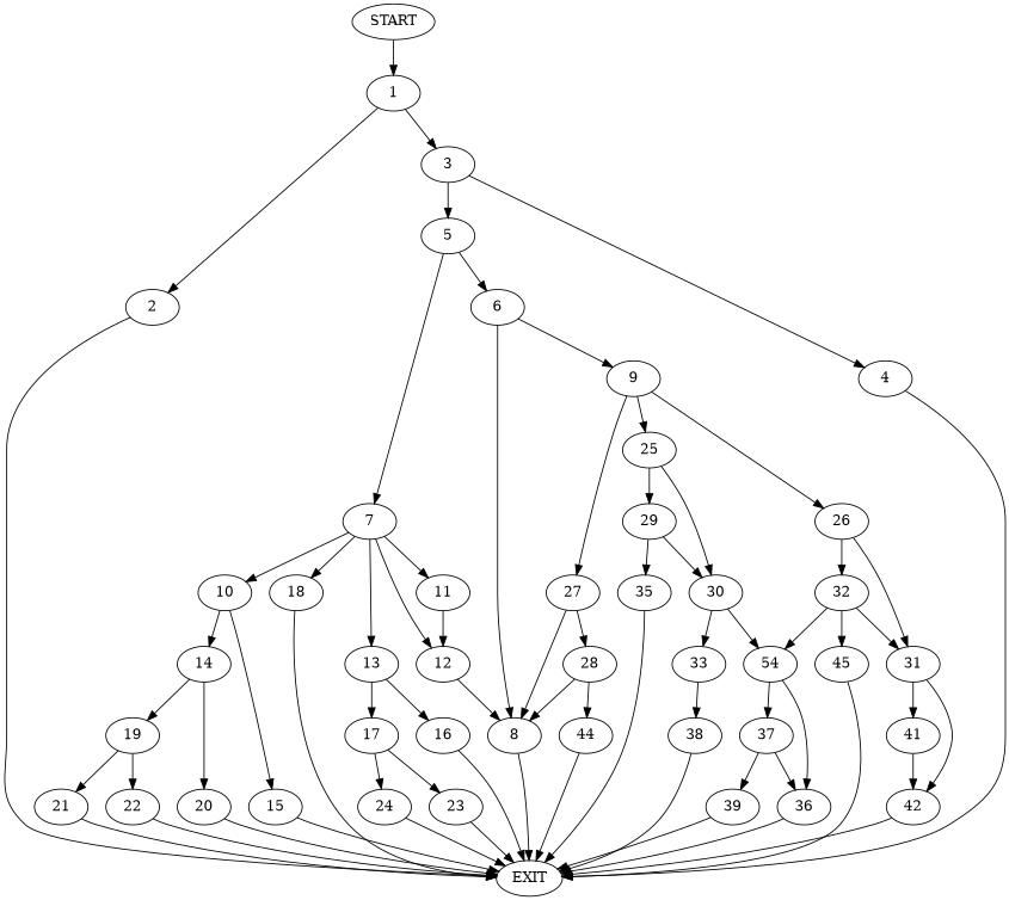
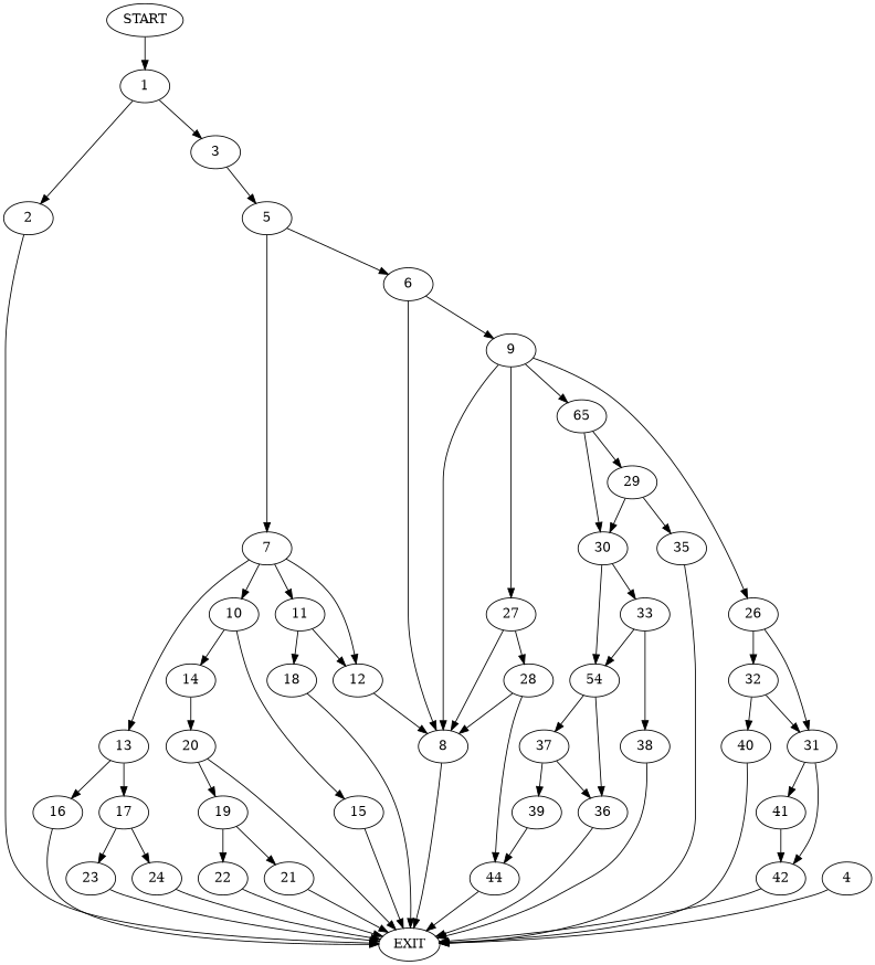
  digraph {
    n1 [label=START]
    1
    2
    3
    n5 [label=EXIT]
    4
    5
    6
    7
    8
    9
    10
    11
    12
    13
-   25
+   25 [label=65]
    26
    27
    14
    15
    18
    16
    17
    29
    30
    31
    32
    28
    19
    20
    23
    24
    21
    22
    35
    33
    n37 [label=54]
    41
    42
-   40 [label=45]
+   40
    44
    38
    36
    37
    39
    n1 -> 1
    1 -> 2
    1 -> 3
    2 -> n5
-   3 -> 4
    3 -> 5
    4 -> n5
    5 -> 6
    5 -> 7
    6 -> 8
    6 -> 9
    7 -> 10
    7 -> 11
    7 -> 12
    7 -> 13
    8 -> n5
+   9 -> 8
    9 -> 25
    9 -> 26
    9 -> 27
    10 -> 14
    10 -> 15
    11 -> 12
-   7 -> 18
+   11 -> 18
    12 -> 8
    13 -> 16
    13 -> 17
    25 -> 29
    25 -> 30
    26 -> 31
    26 -> 32
    27 -> 8
    27 -> 28
-   14 -> 19
+   20 -> 19
    14 -> 20
    15 -> n5
    18 -> n5
    16 -> n5
    17 -> 23
    17 -> 24
    29 -> 30
    29 -> 35
    30 -> 33
    30 -> n37
    31 -> 41
    31 -> 42
    32 -> 31
    32 -> 40
    28 -> 8
    28 -> 44
    19 -> 21
    19 -> 22
    20 -> n5
    23 -> n5
    24 -> n5
    21 -> n5
    22 -> n5
    35 -> n5
-   32 -> n37
+   33 -> n37
    33 -> 38
    n37 -> 36
    n37 -> 37
    41 -> 42
    42 -> n5
    40 -> n5
    44 -> n5
    38 -> n5
    36 -> n5
    37 -> 36
    37 -> 39
-   39 -> n5
+   39 -> 44
  }
